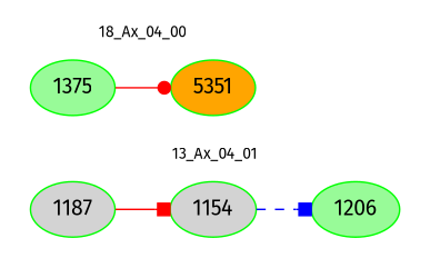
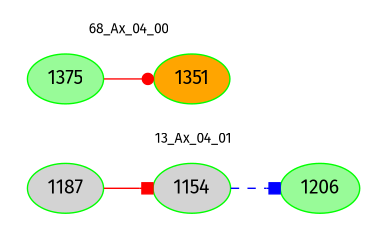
  digraph {
    fontname="Fira Sans"
    rankdir=LR
    node [color=green fillcolor=lightgrey fontname="Fira Sans" style=filled]
    edge [arrowhead=box color=red fontname="Fira Sans" style=solid]
    n1 [label=1187]
    n2 [label=1154]
    n3 [fillcolor=palegreen label=1206]
    n4 [fillcolor=palegreen label=1375]
-   n5 [fillcolor=orange label=5351]
+   n5 [fillcolor=orange label=1351]
    subgraph cluster_1 {
      color=white
      fontsize=10
      label="13_Ax_04_01"
      n1
      n2
      n3
    }
    subgraph cluster_2 {
      color=white
      fontsize=10
-     label="18_Ax_04_00"
+     label="68_Ax_04_00"
      n4
      n5
    }
    n1 -> n2
    n2 -> n3 [color=blue style=dashed]
    n4 -> n5 [arrowhead=dot]
  }
